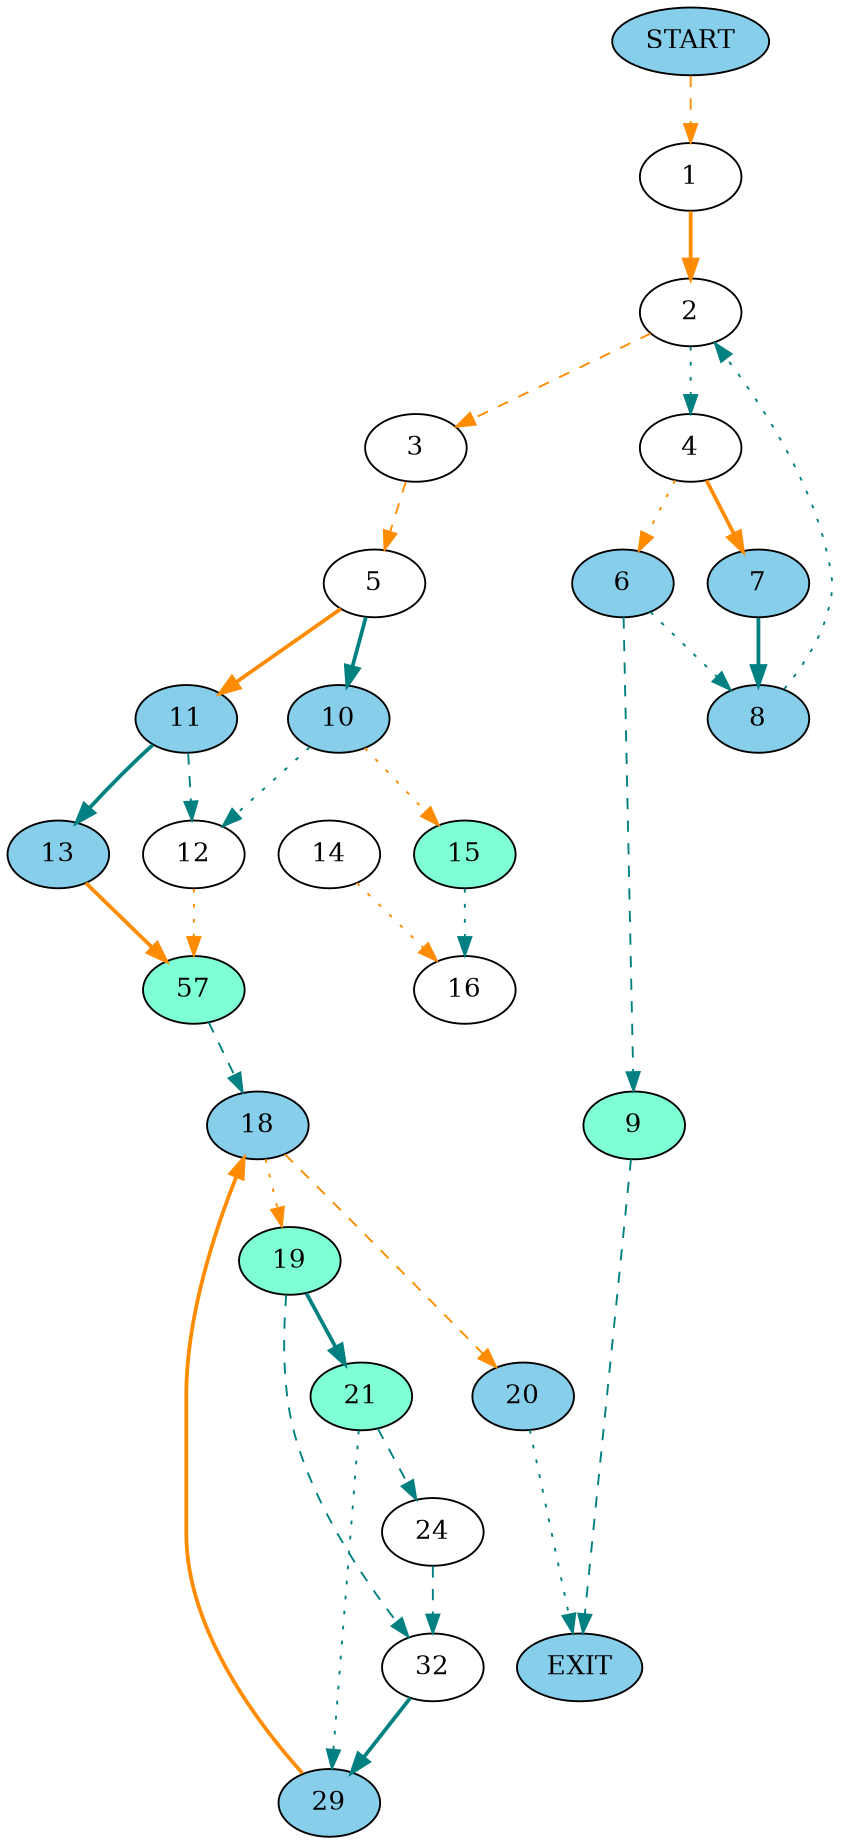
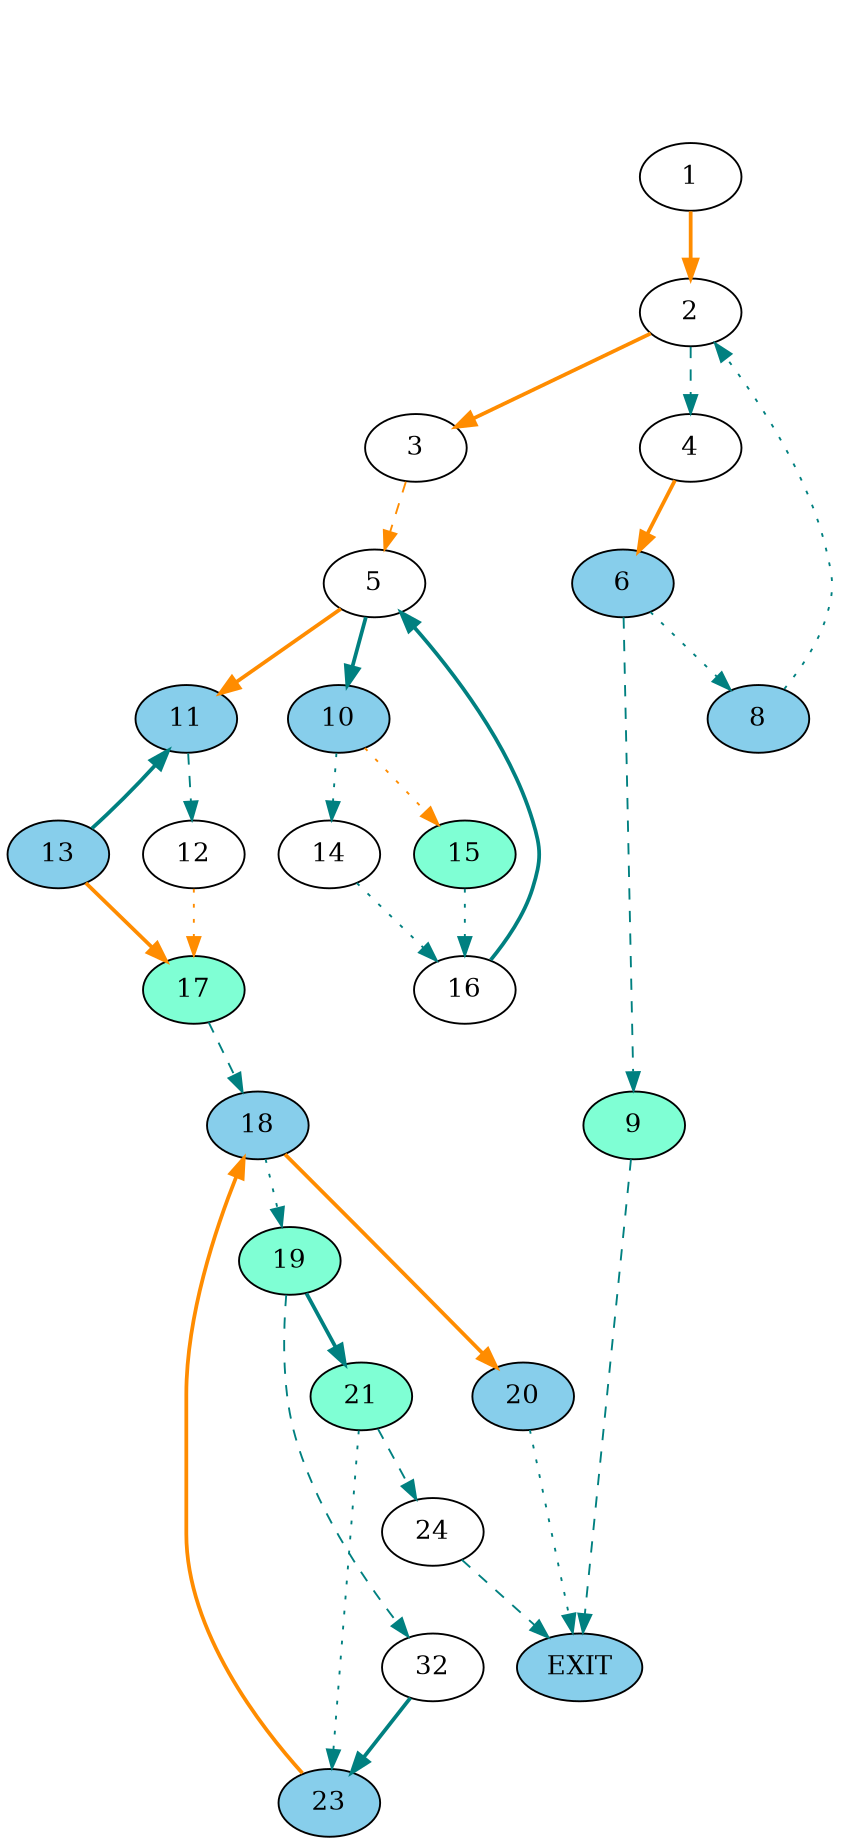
  digraph {
    node [fillcolor=skyblue style=filled]
    edge [color=teal style=bold]
-   n1 [label=START]
    1 [fillcolor=white]
    2 [fillcolor=white]
    n4 [label=EXIT]
    3 [fillcolor=white]
    4 [fillcolor=white]
    5 [fillcolor=white]
    6
-   7
    10
    11
    8
    9 [fillcolor=aquamarine]
    14 [fillcolor=white]
    15 [fillcolor=aquamarine]
    12 [fillcolor=white]
    13
    16 [fillcolor=white]
-   17 [fillcolor=aquamarine label=57]
+   17 [fillcolor=aquamarine]
    18
    19 [fillcolor=aquamarine]
    20
    21 [fillcolor=aquamarine]
    n24 [fillcolor=white label=32]
-   23 [label=29]
+   23
    24 [fillcolor=white]
-   n1 -> 1 [color=darkorange style=dashed]
    1 -> 2 [color=darkorange]
-   2 -> 3 [color=darkorange style=dashed]
-   2 -> 4 [style=dotted]
+   2 -> 3 [color=darkorange]
+   2 -> 4 [style=dashed]
    3 -> 5 [color=darkorange style=dashed]
-   4 -> 6 [color=darkorange style=dotted]
-   4 -> 7 [color=darkorange]
+   4 -> 6 [color=darkorange]
    5 -> 10
    5 -> 11 [color=darkorange]
    6 -> 8 [style=dotted]
    6 -> 9 [style=dashed]
-   7 -> 8
-   10 -> 12 [style=dotted]
+   10 -> 14 [style=dotted]
    10 -> 15 [color=darkorange style=dotted]
    11 -> 12 [style=dashed]
-   11 -> 13
+   13 -> 11
    8 -> 2 [style=dotted]
    9 -> n4 [style=dashed]
-   14 -> 16 [color=darkorange style=dotted]
+   14 -> 16 [style=dotted]
    15 -> 16 [style=dotted]
    12 -> 17 [color=darkorange style=dotted]
    13 -> 17 [color=darkorange]
+   16 -> 5
    17 -> 18 [style=dashed]
-   18 -> 19 [color=darkorange style=dotted]
-   18 -> 20 [color=darkorange style=dashed]
+   18 -> 19 [style=dotted]
+   18 -> 20 [color=darkorange]
    19 -> 21
    19 -> n24 [style=dashed]
    20 -> n4 [style=dotted]
    21 -> 23 [style=dotted]
    21 -> 24 [style=dashed]
    n24 -> 23
    23 -> 18 [color=darkorange]
-   24 -> n24 [style=dashed]
+   24 -> n4 [style=dashed]
  }
